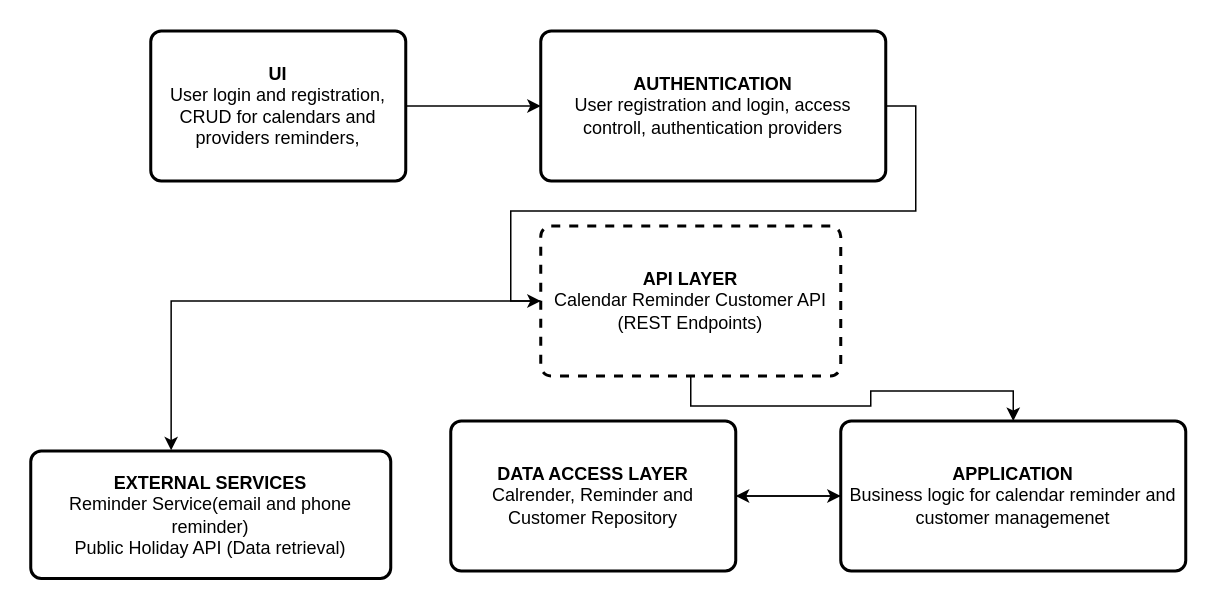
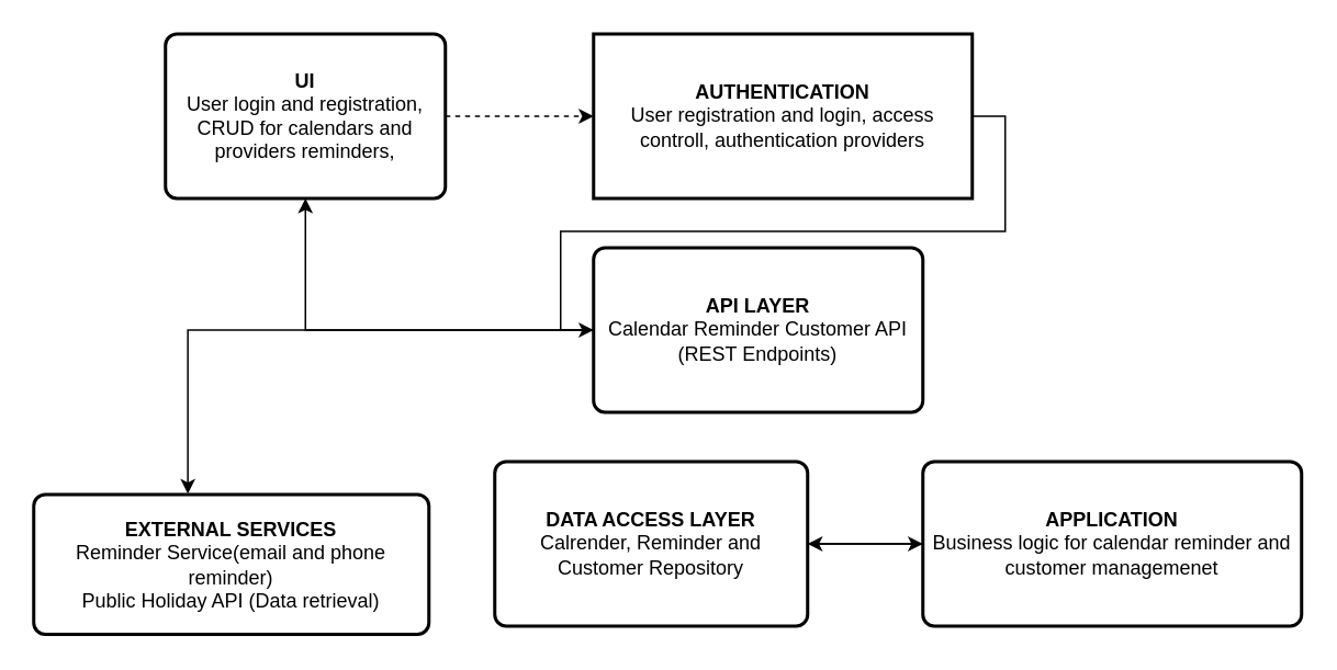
  <mxCell id="0" />
  <mxCell id="1" parent="0" />
- <mxCell id="2" style="edgeStyle=orthogonalEdgeStyle;rounded=0;orthogonalLoop=1;jettySize=auto;html=1;entryX=0;entryY=0.5;entryDx=0;entryDy=0;" edge="1" parent="1" source="3" target="13"><mxGeometry relative="1" as="geometry" /></mxCell>
+ <mxCell id="2" style="edgeStyle=orthogonalEdgeStyle;rounded=0;orthogonalLoop=1;jettySize=auto;html=1;entryX=0;entryY=0.5;entryDx=0;entryDy=0;dashed=1;" edge="1" parent="1" source="3" target="13"><mxGeometry relative="1" as="geometry" /></mxCell>
  <mxCell id="3" value="&lt;b&gt;UI &lt;br&gt;&lt;/b&gt;User login and registration,&lt;br&gt;CRUD for calendars and providers reminders," style="rounded=1;whiteSpace=wrap;html=1;absoluteArcSize=1;arcSize=14;strokeWidth=2;" vertex="1" parent="1"><mxGeometry y="20" width="170" height="100" as="geometry" x="100" /></mxCell>
  <mxCell id="4" style="edgeStyle=orthogonalEdgeStyle;rounded=0;orthogonalLoop=1;jettySize=auto;html=1;" edge="1" parent="1" source="5" target="11"><mxGeometry relative="1" as="geometry" /></mxCell>
  <mxCell id="5" value="&lt;b&gt;APPLICATION&lt;br&gt;&lt;/b&gt;Business logic for calendar reminder and customer managemenet" style="rounded=1;whiteSpace=wrap;html=1;absoluteArcSize=1;arcSize=14;strokeWidth=2;" vertex="1" parent="1"><mxGeometry x="560" y="280" width="230" height="100" as="geometry" /></mxCell>
  <mxCell id="6" value="&lt;b&gt;EXTERNAL SERVICES&lt;/b&gt;&lt;br&gt;Reminder Service(email and phone reminder)&lt;br&gt;Public Holiday API (Data retrieval)" style="rounded=1;whiteSpace=wrap;html=1;absoluteArcSize=1;arcSize=14;strokeWidth=2;" vertex="1" parent="1"><mxGeometry x="20" y="300" width="240" height="85" as="geometry" /></mxCell>
- <mxCell id="7" style="edgeStyle=orthogonalEdgeStyle;rounded=0;orthogonalLoop=1;jettySize=auto;html=1;" edge="1" parent="1" source="9" target="5"><mxGeometry relative="1" as="geometry" /></mxCell>
+ <mxCell id="7" style="edgeStyle=orthogonalEdgeStyle;rounded=0;orthogonalLoop=1;jettySize=auto;html=1;entryX=0.5;entryY=1;entryDx=0;entryDy=0;" edge="1" parent="1" source="9" target="3"><mxGeometry relative="1" as="geometry" /></mxCell>
  <mxCell id="8" style="edgeStyle=orthogonalEdgeStyle;rounded=0;orthogonalLoop=1;jettySize=auto;html=1;entryX=0.39;entryY=-0.005;entryDx=0;entryDy=0;entryPerimeter=0;" edge="1" parent="1" source="9" target="6"><mxGeometry relative="1" as="geometry" /></mxCell>
- <mxCell id="9" value="&lt;b&gt;API LAYER &lt;/b&gt;&lt;br&gt;Calendar Reminder Customer API&lt;br&gt;(REST Endpoints)" style="rounded=1;whiteSpace=wrap;html=1;absoluteArcSize=1;arcSize=14;strokeWidth=2;dashed=1;" vertex="1" parent="1"><mxGeometry x="360" y="150" width="200" height="100" as="geometry" /></mxCell>
+ <mxCell id="9" value="&lt;b&gt;API LAYER &lt;/b&gt;&lt;br&gt;Calendar Reminder Customer API&lt;br&gt;(REST Endpoints)" style="rounded=1;whiteSpace=wrap;html=1;absoluteArcSize=1;arcSize=14;strokeWidth=2;" vertex="1" parent="1"><mxGeometry x="360" y="150" width="200" height="100" as="geometry" /></mxCell>
  <mxCell id="10" style="edgeStyle=orthogonalEdgeStyle;rounded=0;orthogonalLoop=1;jettySize=auto;html=1;entryX=0;entryY=0.5;entryDx=0;entryDy=0;" edge="1" parent="1" source="11" target="5"><mxGeometry relative="1" as="geometry" /></mxCell>
  <mxCell id="11" value="&lt;b&gt;DATA ACCESS LAYER&lt;/b&gt;&lt;br&gt;Calrender, Reminder and Customer Repository" style="rounded=1;whiteSpace=wrap;html=1;absoluteArcSize=1;arcSize=14;strokeWidth=2;" vertex="1" parent="1"><mxGeometry x="300" y="280" width="190" height="100" as="geometry" /></mxCell>
  <mxCell id="12" style="edgeStyle=orthogonalEdgeStyle;rounded=0;orthogonalLoop=1;jettySize=auto;html=1;exitX=1;exitY=0.5;exitDx=0;exitDy=0;entryX=0;entryY=0.5;entryDx=0;entryDy=0;" edge="1" parent="1" source="13" target="9"><mxGeometry relative="1" as="geometry" /></mxCell>
- <mxCell id="13" value="&lt;b&gt;AUTHENTICATION&lt;br&gt;&lt;/b&gt;User registration and login, access controll, authentication providers" style="rounded=1;whiteSpace=wrap;html=1;absoluteArcSize=1;arcSize=14;strokeWidth=2;" vertex="1" parent="1"><mxGeometry x="360" y="20" width="230" height="100" as="geometry" /></mxCell>
+ <mxCell id="13" value="&lt;b&gt;AUTHENTICATION&lt;br&gt;&lt;/b&gt;User registration and login, access controll, authentication providers" style="whiteSpace=wrap;html=1;absoluteArcSize=1;arcSize=14;strokeWidth=2;rounded=0;" vertex="1" parent="1"><mxGeometry x="360" y="20" width="230" height="100" as="geometry" /></mxCell>
